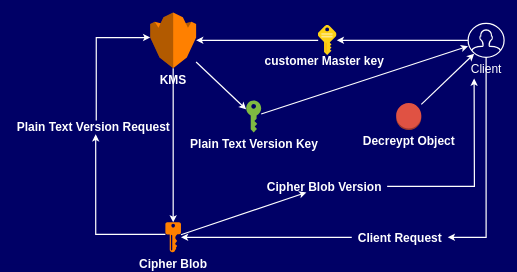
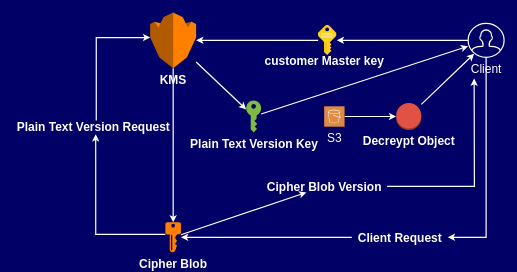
  <mxCell id="0" />
  <mxCell id="1" parent="0" />
  <mxCell id="2" style="edgeStyle=none;rounded=0;orthogonalLoop=1;jettySize=auto;html=1;entryX=0.5;entryY=0;entryDx=0;entryDy=0;entryPerimeter=0;strokeColor=#FFFFFF;strokeWidth=2;" edge="1" parent="1" source="4" target="6"><mxGeometry relative="1" as="geometry" /></mxCell>
  <mxCell id="3" style="rounded=0;orthogonalLoop=1;jettySize=auto;html=1;strokeColor=#FFFFFF;strokeWidth=2;" edge="1" parent="1" source="4" target="14"><mxGeometry relative="1" as="geometry" /></mxCell>
  <mxCell id="4" value="&lt;b&gt;&lt;font style=&quot;font-size: 20px&quot; color=&quot;#ffffff&quot;&gt;KMS&lt;/font&gt;&lt;/b&gt;" style="outlineConnect=0;dashed=0;verticalLabelPosition=bottom;verticalAlign=top;align=center;html=1;shape=mxgraph.aws3.kms;gradientColor=none;strokeColor=#FFFFFF;fillColor=#FF8000;" vertex="1" parent="1"><mxGeometry x="250" y="20" width="76.5" height="93" as="geometry" /></mxCell>
  <mxCell id="5" style="edgeStyle=orthogonalEdgeStyle;rounded=0;orthogonalLoop=1;jettySize=auto;html=1;strokeColor=#FFFFFF;strokeWidth=2;entryX=0;entryY=0.45;entryDx=0;entryDy=0;entryPerimeter=0;" edge="1" parent="1" source="15" target="4"><mxGeometry relative="1" as="geometry"><mxPoint x="170" y="60" as="targetPoint" /><Array as="points"><mxPoint x="160" y="62" /></Array></mxGeometry></mxCell>
  <mxCell id="6" value="&lt;b&gt;&lt;font style=&quot;font-size: 20px&quot; color=&quot;#ffffff&quot;&gt;Cipher Blob&lt;/font&gt;&lt;/b&gt;" style="aspect=fixed;pointerEvents=1;shadow=0;dashed=0;html=1;strokeColor=none;labelPosition=center;verticalLabelPosition=bottom;verticalAlign=top;align=center;shape=mxgraph.mscae.enterprise.key_permissions;fillColor=#FF8000;" vertex="1" parent="1"><mxGeometry x="275.25" y="370" width="26" height="50" as="geometry" /></mxCell>
  <mxCell id="7" style="edgeStyle=none;rounded=0;orthogonalLoop=1;jettySize=auto;html=1;strokeColor=#FFFFFF;strokeWidth=2;" edge="1" parent="1" source="8" target="4"><mxGeometry relative="1" as="geometry" /></mxCell>
  <mxCell id="8" value="" style="aspect=fixed;html=1;points=[];align=center;image;fontSize=12;image=img/lib/mscae/Key.svg;strokeColor=#FFFFFF;fillColor=#FF8000;" vertex="1" parent="1"><mxGeometry x="530" y="41.5" width="31" height="50" as="geometry" /></mxCell>
  <mxCell id="9" value="&lt;font color=&quot;#ffffff&quot;&gt;&lt;span style=&quot;font-size: 20px&quot;&gt;&lt;b&gt;customer Master key&lt;/b&gt;&lt;/span&gt;&lt;/font&gt;" style="text;html=1;resizable=0;autosize=1;align=center;verticalAlign=middle;points=[];fillColor=none;strokeColor=none;rounded=0;" vertex="1" parent="1"><mxGeometry x="435" y="90" width="210" height="20" as="geometry" /></mxCell>
  <mxCell id="10" style="edgeStyle=none;rounded=0;orthogonalLoop=1;jettySize=auto;html=1;strokeColor=#FFFFFF;strokeWidth=2;" edge="1" parent="1" source="12" target="8"><mxGeometry relative="1" as="geometry" /></mxCell>
  <mxCell id="11" value="" style="edgeStyle=orthogonalEdgeStyle;rounded=0;orthogonalLoop=1;jettySize=auto;html=1;strokeColor=#FFFFFF;strokeWidth=2;" edge="1" parent="1" source="17" target="6"><mxGeometry relative="1" as="geometry"><mxPoint x="810" y="400" as="targetPoint" /><Array as="points" /></mxGeometry></mxCell>
  <mxCell id="12" value="&lt;font color=&quot;#ffffff&quot; style=&quot;font-size: 20px&quot;&gt;Client&lt;/font&gt;" style="html=1;verticalLabelPosition=bottom;align=center;labelBackgroundColor=none;verticalAlign=top;strokeWidth=2;shadow=0;dashed=0;shape=mxgraph.ios7.icons.user;fillColor=none;strokeColor=#FFFFFF;" vertex="1" parent="1"><mxGeometry x="780" y="38.25" width="60" height="56.5" as="geometry" /></mxCell>
  <mxCell id="13" style="edgeStyle=none;rounded=0;orthogonalLoop=1;jettySize=auto;html=1;strokeColor=#FFFFFF;strokeWidth=2;" edge="1" parent="1" source="14" target="12"><mxGeometry relative="1" as="geometry" /></mxCell>
  <mxCell id="14" value="&lt;b&gt;&lt;font style=&quot;font-size: 20px&quot; color=&quot;#ffffff&quot;&gt;Plain Text Version Key&lt;/font&gt;&lt;/b&gt;" style="pointerEvents=1;shadow=0;dashed=0;html=1;strokeColor=none;labelPosition=center;verticalLabelPosition=bottom;verticalAlign=top;outlineConnect=0;align=center;shape=mxgraph.office.security.key_permissions;fillColor=#7FBA42;labelBackgroundColor=none;" vertex="1" parent="1"><mxGeometry x="410" y="167" width="25" height="53" as="geometry" /></mxCell>
  <mxCell id="15" value="&lt;font color=&quot;#ffffff&quot;&gt;&lt;span style=&quot;font-size: 20px&quot;&gt;&lt;b&gt;Plain Text Version Request&lt;/b&gt;&lt;/span&gt;&lt;/font&gt;" style="text;html=1;resizable=0;autosize=1;align=center;verticalAlign=middle;points=[];fillColor=none;strokeColor=none;rounded=0;labelBackgroundColor=none;" vertex="1" parent="1"><mxGeometry x="20" y="200" width="270" height="20" as="geometry" /></mxCell>
  <mxCell id="16" style="edgeStyle=orthogonalEdgeStyle;rounded=0;orthogonalLoop=1;jettySize=auto;html=1;strokeColor=#FFFFFF;strokeWidth=2;entryX=0.515;entryY=1.15;entryDx=0;entryDy=0;entryPerimeter=0;" edge="1" parent="1" source="6" target="15"><mxGeometry relative="1" as="geometry"><mxPoint x="250" y="61.85" as="targetPoint" /><mxPoint x="275.25" y="390" as="sourcePoint" /><Array as="points"><mxPoint x="159" y="390" /></Array></mxGeometry></mxCell>
  <mxCell id="17" value="&lt;font color=&quot;#ffffff&quot;&gt;&lt;span style=&quot;font-size: 20px&quot;&gt;&lt;b&gt;Client Request&lt;/b&gt;&lt;/span&gt;&lt;/font&gt;" style="text;html=1;resizable=0;autosize=1;align=center;verticalAlign=middle;points=[];fillColor=none;strokeColor=none;rounded=0;labelBackgroundColor=none;" vertex="1" parent="1"><mxGeometry x="586" y="385" width="160" height="20" as="geometry" /></mxCell>
  <mxCell id="18" value="" style="edgeStyle=orthogonalEdgeStyle;rounded=0;orthogonalLoop=1;jettySize=auto;html=1;strokeColor=#FFFFFF;strokeWidth=2;" edge="1" parent="1" source="12" target="17"><mxGeometry relative="1" as="geometry"><mxPoint x="301.25" y="395" as="targetPoint" /><mxPoint x="810" y="94.75" as="sourcePoint" /><Array as="points"><mxPoint x="810" y="395" /></Array></mxGeometry></mxCell>
+ <mxCell id="19" style="edgeStyle=none;rounded=0;orthogonalLoop=1;jettySize=auto;html=1;strokeColor=#FFFFFF;strokeWidth=2;" edge="1" parent="1" source="20" target="22"><mxGeometry relative="1" as="geometry" /></mxCell>
+ <mxCell id="20" value="&lt;font color=&quot;#ffffff&quot; style=&quot;font-size: 20px&quot;&gt;S3&lt;/font&gt;" style="pointerEvents=1;shadow=0;dashed=0;html=1;strokeColor=none;fillColor=#DF8C42;labelPosition=center;verticalLabelPosition=bottom;verticalAlign=top;align=center;outlineConnect=0;shape=mxgraph.veeam2.aws_s3;labelBackgroundColor=none;" vertex="1" parent="1"><mxGeometry x="540" y="176.5" width="34" height="34" as="geometry" /></mxCell>
  <mxCell id="21" style="edgeStyle=none;rounded=0;orthogonalLoop=1;jettySize=auto;html=1;entryX=0.167;entryY=0.898;entryDx=0;entryDy=0;entryPerimeter=0;strokeColor=#FFFFFF;strokeWidth=2;" edge="1" parent="1" source="22" target="12"><mxGeometry relative="1" as="geometry" /></mxCell>
  <mxCell id="22" value="&lt;b&gt;&lt;font style=&quot;font-size: 20px&quot; color=&quot;#ffffff&quot;&gt;Decreypt Object&lt;/font&gt;&lt;/b&gt;" style="outlineConnect=0;dashed=0;verticalLabelPosition=bottom;verticalAlign=top;align=center;html=1;shape=mxgraph.aws3.object;fillColor=#E05243;gradientColor=none;labelBackgroundColor=none;strokeColor=#00FF00;strokeWidth=8;" vertex="1" parent="1"><mxGeometry x="660" y="171" width="42" height="45" as="geometry" /></mxCell>
  <mxCell id="23" style="edgeStyle=orthogonalEdgeStyle;rounded=0;orthogonalLoop=1;jettySize=auto;html=1;strokeColor=#FFFFFF;strokeWidth=2;" edge="1" parent="1" source="24"><mxGeometry relative="1" as="geometry"><mxPoint x="790" y="130" as="targetPoint" /></mxGeometry></mxCell>
  <mxCell id="24" value="&lt;font color=&quot;#ffffff&quot;&gt;&lt;span style=&quot;font-size: 20px&quot;&gt;&lt;b&gt;Cipher Blob Version&lt;/b&gt;&lt;/span&gt;&lt;/font&gt;" style="text;html=1;resizable=0;autosize=1;align=center;verticalAlign=middle;points=[];fillColor=none;strokeColor=none;rounded=0;labelBackgroundColor=none;" vertex="1" parent="1"><mxGeometry x="435" y="300" width="210" height="20" as="geometry" /></mxCell>
  <mxCell id="25" style="rounded=0;orthogonalLoop=1;jettySize=auto;html=1;strokeColor=#FFFFFF;strokeWidth=2;" edge="1" parent="1" source="6" target="24"><mxGeometry relative="1" as="geometry"><mxPoint x="623.714" y="260" as="targetPoint" /><mxPoint x="301" y="370" as="sourcePoint" /><Array as="points" /></mxGeometry></mxCell>
